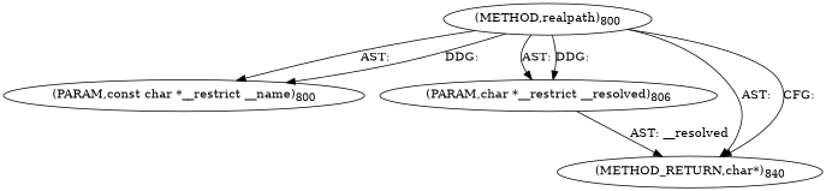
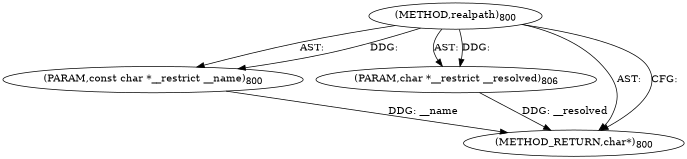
  digraph {
    n1 [label=<(METHOD,realpath)<SUB>800</SUB>>]
    n2 [label=<(PARAM,const char *__restrict __name)<SUB>800</SUB>>]
    n3 [label=<(PARAM,char *__restrict __resolved)<SUB>806</SUB>>]
-   n4 [label=<(METHOD_RETURN,char*)<SUB>840</SUB>>]
+   n4 [label=<(METHOD_RETURN,char*)<SUB>800</SUB>>]
    n1 -> n2 [label="AST: "]
    n1 -> n2 [label="DDG: "]
    n1 -> n3 [label="AST: "]
    n1 -> n3 [label="DDG: "]
    n1 -> n4 [label="AST: "]
    n1 -> n4 [label="CFG: "]
-   n3 -> n4 [label="AST: __resolved"]
+   n2 -> n4 [label="DDG: __name"]
+   n3 -> n4 [label="DDG: __resolved"]
  }
